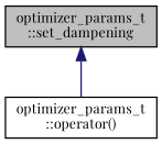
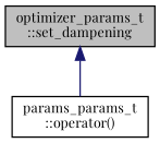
  digraph {
    rankdir=TB
    fontname="Playfair Display"
    node [color=black fontname="Playfair Display" fontsize=10 shape=record style=filled]
    n1 [fillcolor=grey75 fontcolor=black height=0.2 label="optimizer_params_t\l::set_dampening" width=0.4]
-   n2 [fillcolor=white height=0.2 label="optimizer_params_t\l::operator()" width=0.4]
+   n2 [fillcolor=white height=0.2 label="params_params_t\l::operator()" width=0.4]
    n1 -> n2 [color=midnightblue dir=back fontname="Playfair Display" fontsize=10 labelfontname=Helvetica labelfontsize=10 style=solid]
  }
